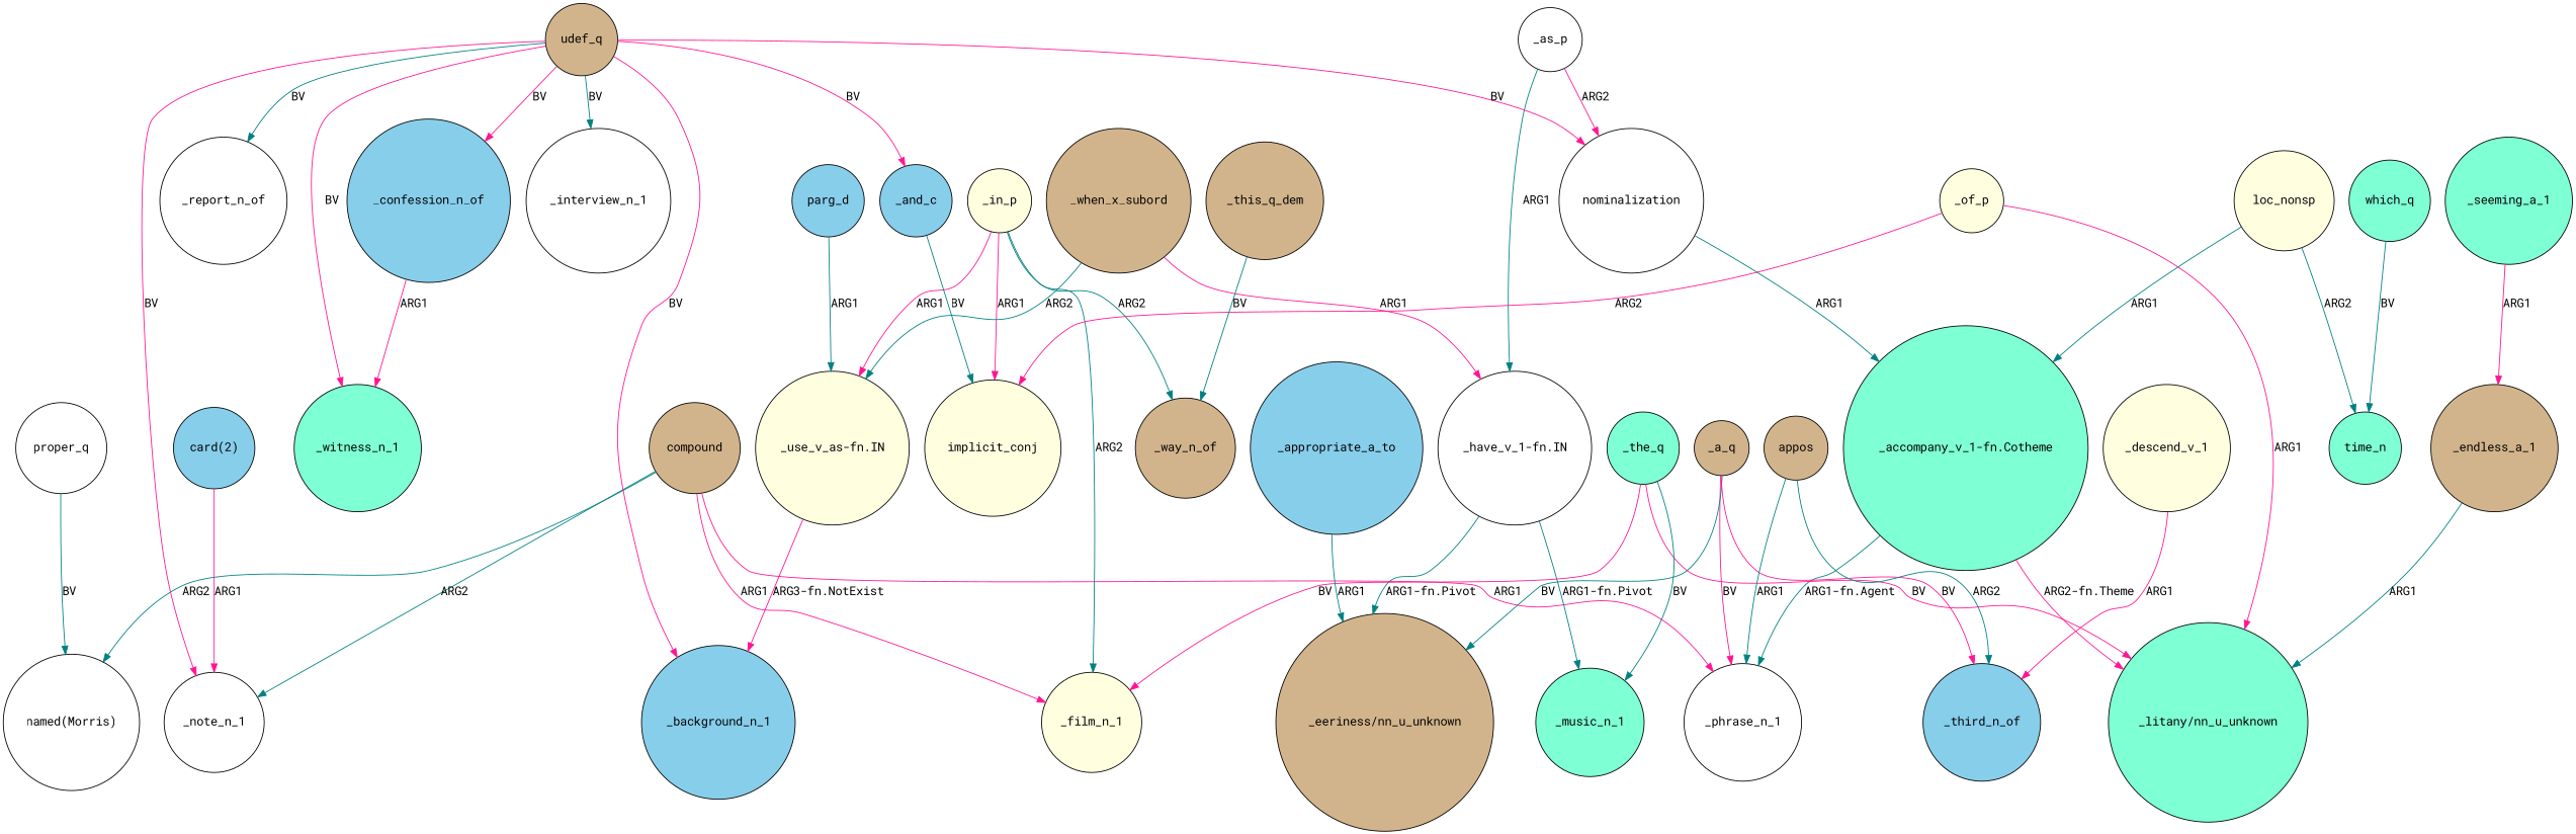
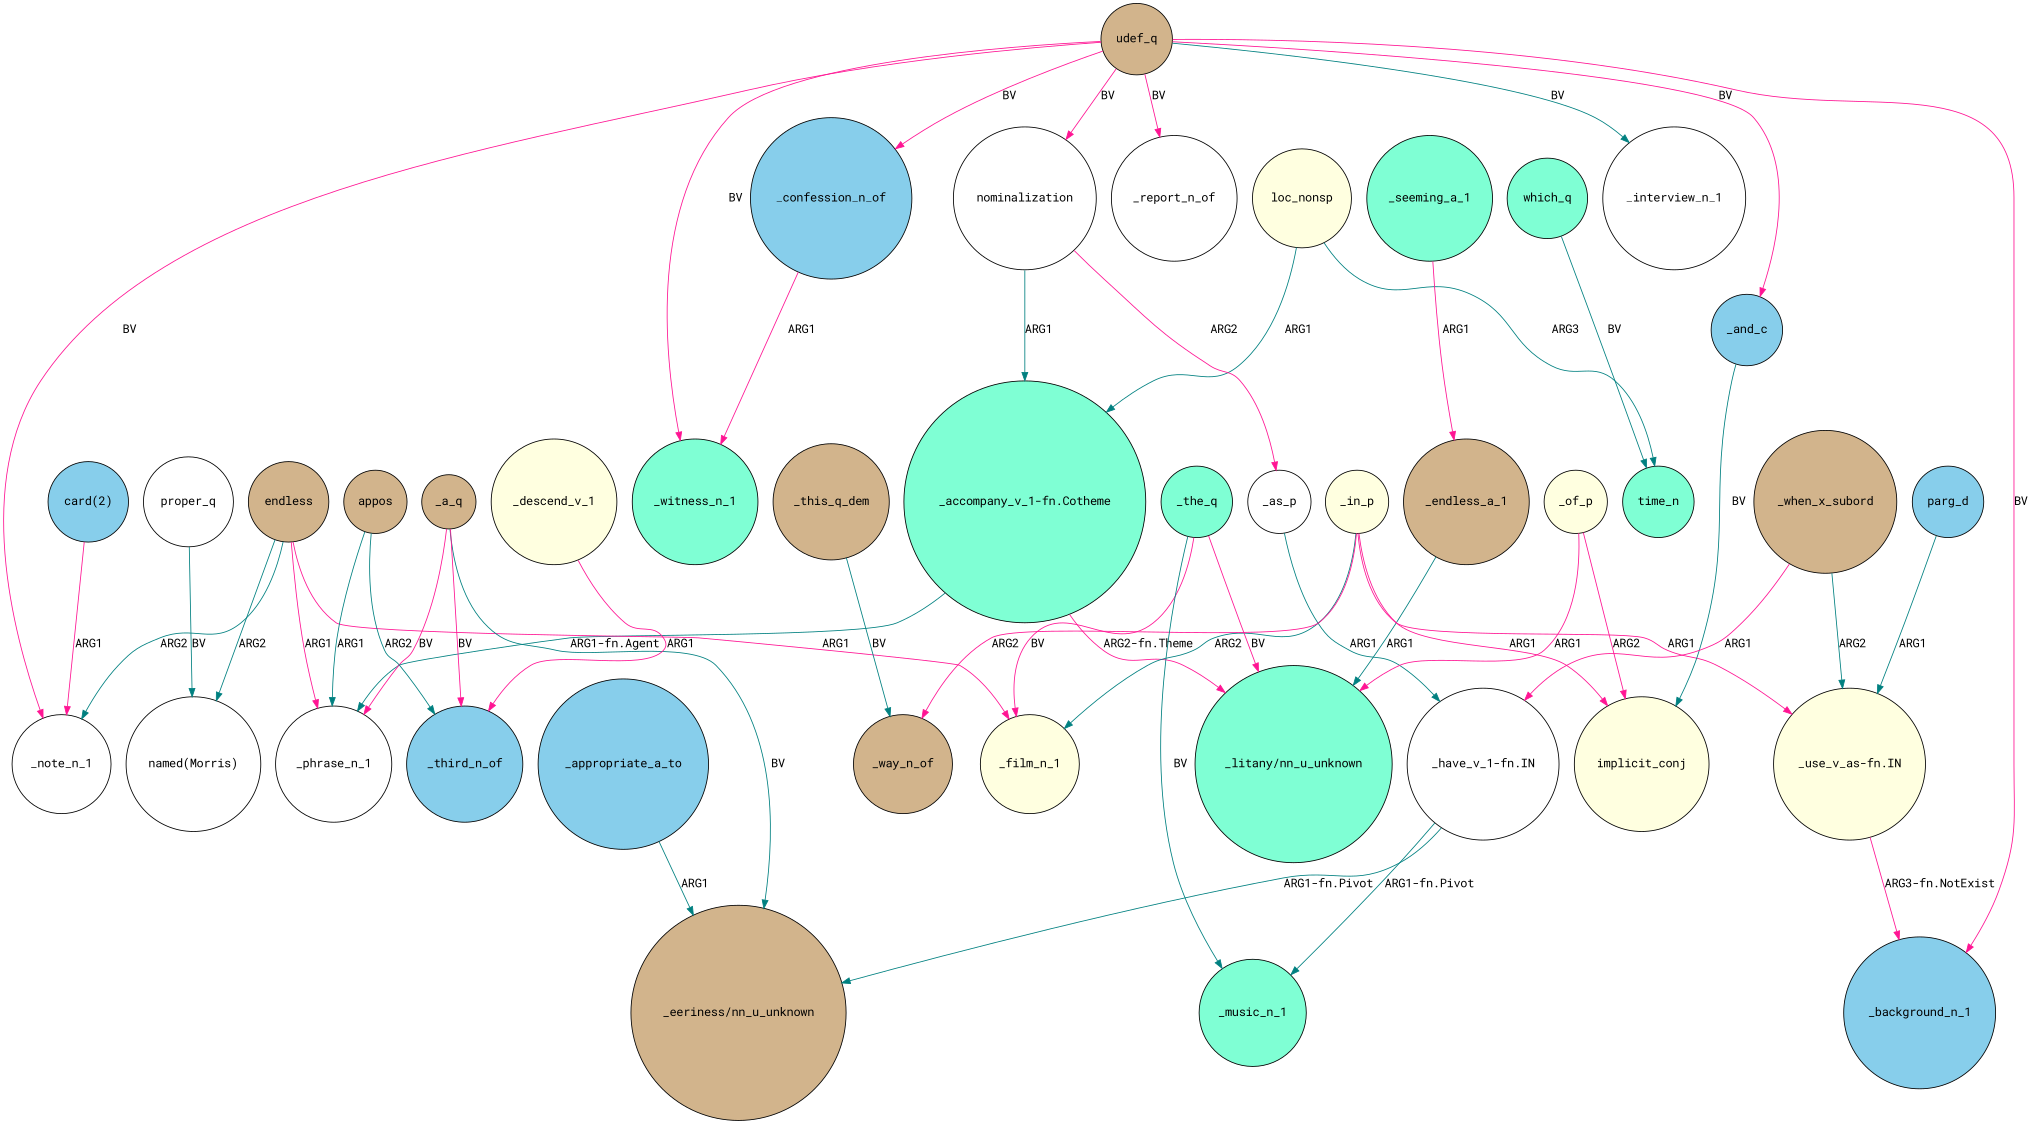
  digraph {
    fontname="Roboto Mono"
    node [fillcolor=tan fontname="Roboto Mono" shape=circle style=filled]
    edge [color=deeppink fontname="Roboto Mono"]
    "_litany/nn_u_unknown" [fillcolor=aquamarine]
    _endless_a_1
    loc_nonsp [fillcolor=lightyellow]
    "_accompany_v_1-fn.Cotheme" [fillcolor=aquamarine]
    time_n [fillcolor=aquamarine]
    _phrase_n_1 [fillcolor=white]
-   compound
+   compound [label=endless]
    "named(Morris)" [fillcolor=white]
    _film_n_1 [fillcolor=lightyellow]
    _note_n_1 [fillcolor=white]
    _as_p [fillcolor=white]
    "_have_v_1-fn.IN" [fillcolor=white]
    nominalization [fillcolor=white]
    "_eeriness/nn_u_unknown"
    _music_n_1 [fillcolor=aquamarine]
    _in_p [fillcolor=lightyellow]
    implicit_conj [fillcolor=lightyellow]
    "_use_v_as-fn.IN" [fillcolor=lightyellow]
    _way_n_of
    _background_n_1 [fillcolor=skyblue]
    _appropriate_a_to [fillcolor=skyblue]
    udef_q
    _report_n_of [fillcolor=white]
    _confession_n_of [fillcolor=skyblue]
    _witness_n_1 [fillcolor=aquamarine]
    _and_c [fillcolor=skyblue]
    _interview_n_1 [fillcolor=white]
    which_q [fillcolor=aquamarine]
    _when_x_subord
    "card(2)" [fillcolor=skyblue]
    proper_q [fillcolor=white]
    _the_q [fillcolor=aquamarine]
    _third_n_of [fillcolor=skyblue]
    _seeming_a_1 [fillcolor=aquamarine]
    _a_q
    parg_d [fillcolor=skyblue]
    appos
    _of_p [fillcolor=lightyellow]
    _this_q_dem
    _descend_v_1 [fillcolor=lightyellow]
    _endless_a_1 -> "_litany/nn_u_unknown" [color=teal label=ARG1]
    loc_nonsp -> "_accompany_v_1-fn.Cotheme" [color=teal label=ARG1]
-   loc_nonsp -> time_n [color=teal label=ARG2]
+   loc_nonsp -> time_n [color=teal label=ARG3]
    "_accompany_v_1-fn.Cotheme" -> "_litany/nn_u_unknown" [label="ARG2-fn.Theme"]
    "_accompany_v_1-fn.Cotheme" -> _phrase_n_1 [color=teal label="ARG1-fn.Agent"]
    compound -> _phrase_n_1 [label=ARG1]
    compound -> "named(Morris)" [color=teal label=ARG2]
    compound -> _film_n_1 [label=ARG1]
    compound -> _note_n_1 [color=teal label=ARG2]
    _as_p -> "_have_v_1-fn.IN" [color=teal label=ARG1]
-   _as_p -> nominalization [label=ARG2]
+   nominalization -> _as_p [label=ARG2]
    "_have_v_1-fn.IN" -> "_eeriness/nn_u_unknown" [color=teal label="ARG1-fn.Pivot"]
    "_have_v_1-fn.IN" -> _music_n_1 [color=teal label="ARG1-fn.Pivot"]
    nominalization -> "_accompany_v_1-fn.Cotheme" [color=teal label=ARG1]
    _in_p -> _film_n_1 [color=teal label=ARG2]
    _in_p -> implicit_conj [label=ARG1]
    _in_p -> "_use_v_as-fn.IN" [label=ARG1]
-   _in_p -> _way_n_of [color=teal label=ARG2]
+   _in_p -> _way_n_of [label=ARG2]
    "_use_v_as-fn.IN" -> _background_n_1 [label="ARG3-fn.NotExist"]
    _appropriate_a_to -> "_eeriness/nn_u_unknown" [color=teal label=ARG1]
    udef_q -> _note_n_1 [label=BV]
    udef_q -> nominalization [label=BV]
    udef_q -> _background_n_1 [label=BV]
-   udef_q -> _report_n_of [color=teal label=BV]
+   udef_q -> _report_n_of [label=BV]
    udef_q -> _confession_n_of [label=BV]
    udef_q -> _witness_n_1 [label=BV]
    udef_q -> _and_c [label=BV]
    udef_q -> _interview_n_1 [color=teal label=BV]
    _confession_n_of -> _witness_n_1 [label=ARG1]
    _and_c -> implicit_conj [color=teal label=BV]
    which_q -> time_n [color=teal label=BV]
    _when_x_subord -> "_have_v_1-fn.IN" [label=ARG1]
    _when_x_subord -> "_use_v_as-fn.IN" [color=teal label=ARG2]
    "card(2)" -> _note_n_1 [label=ARG1]
    proper_q -> "named(Morris)" [color=teal label=BV]
    _the_q -> "_litany/nn_u_unknown" [label=BV]
    _the_q -> _film_n_1 [label=BV]
    _the_q -> _music_n_1 [color=teal label=BV]
    _seeming_a_1 -> _endless_a_1 [label=ARG1]
    _a_q -> _phrase_n_1 [label=BV]
    _a_q -> "_eeriness/nn_u_unknown" [color=teal label=BV]
    _a_q -> _third_n_of [label=BV]
    parg_d -> "_use_v_as-fn.IN" [color=teal label=ARG1]
    appos -> _phrase_n_1 [color=teal label=ARG1]
    appos -> _third_n_of [color=teal label=ARG2]
    _of_p -> "_litany/nn_u_unknown" [label=ARG1]
    _of_p -> implicit_conj [label=ARG2]
    _this_q_dem -> _way_n_of [color=teal label=BV]
    _descend_v_1 -> _third_n_of [label=ARG1]
  }
